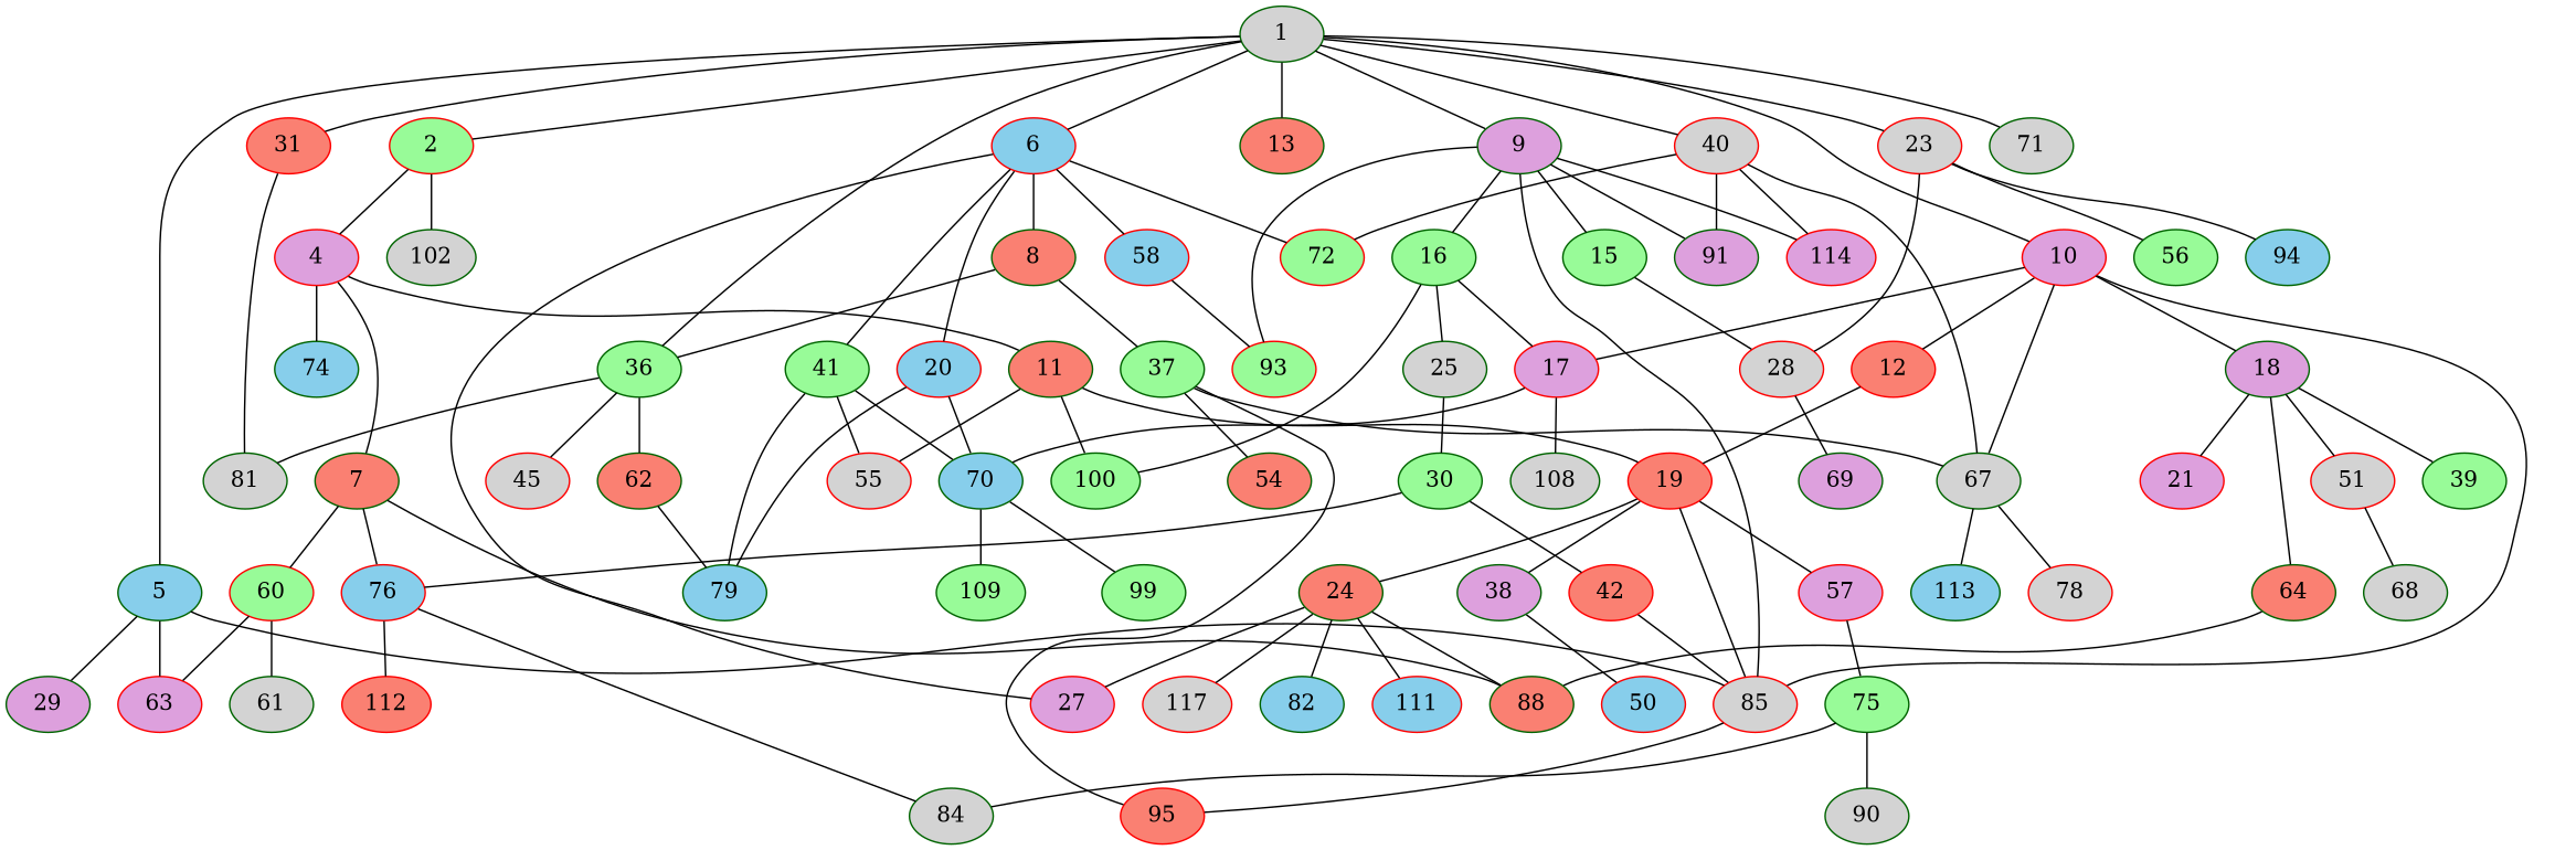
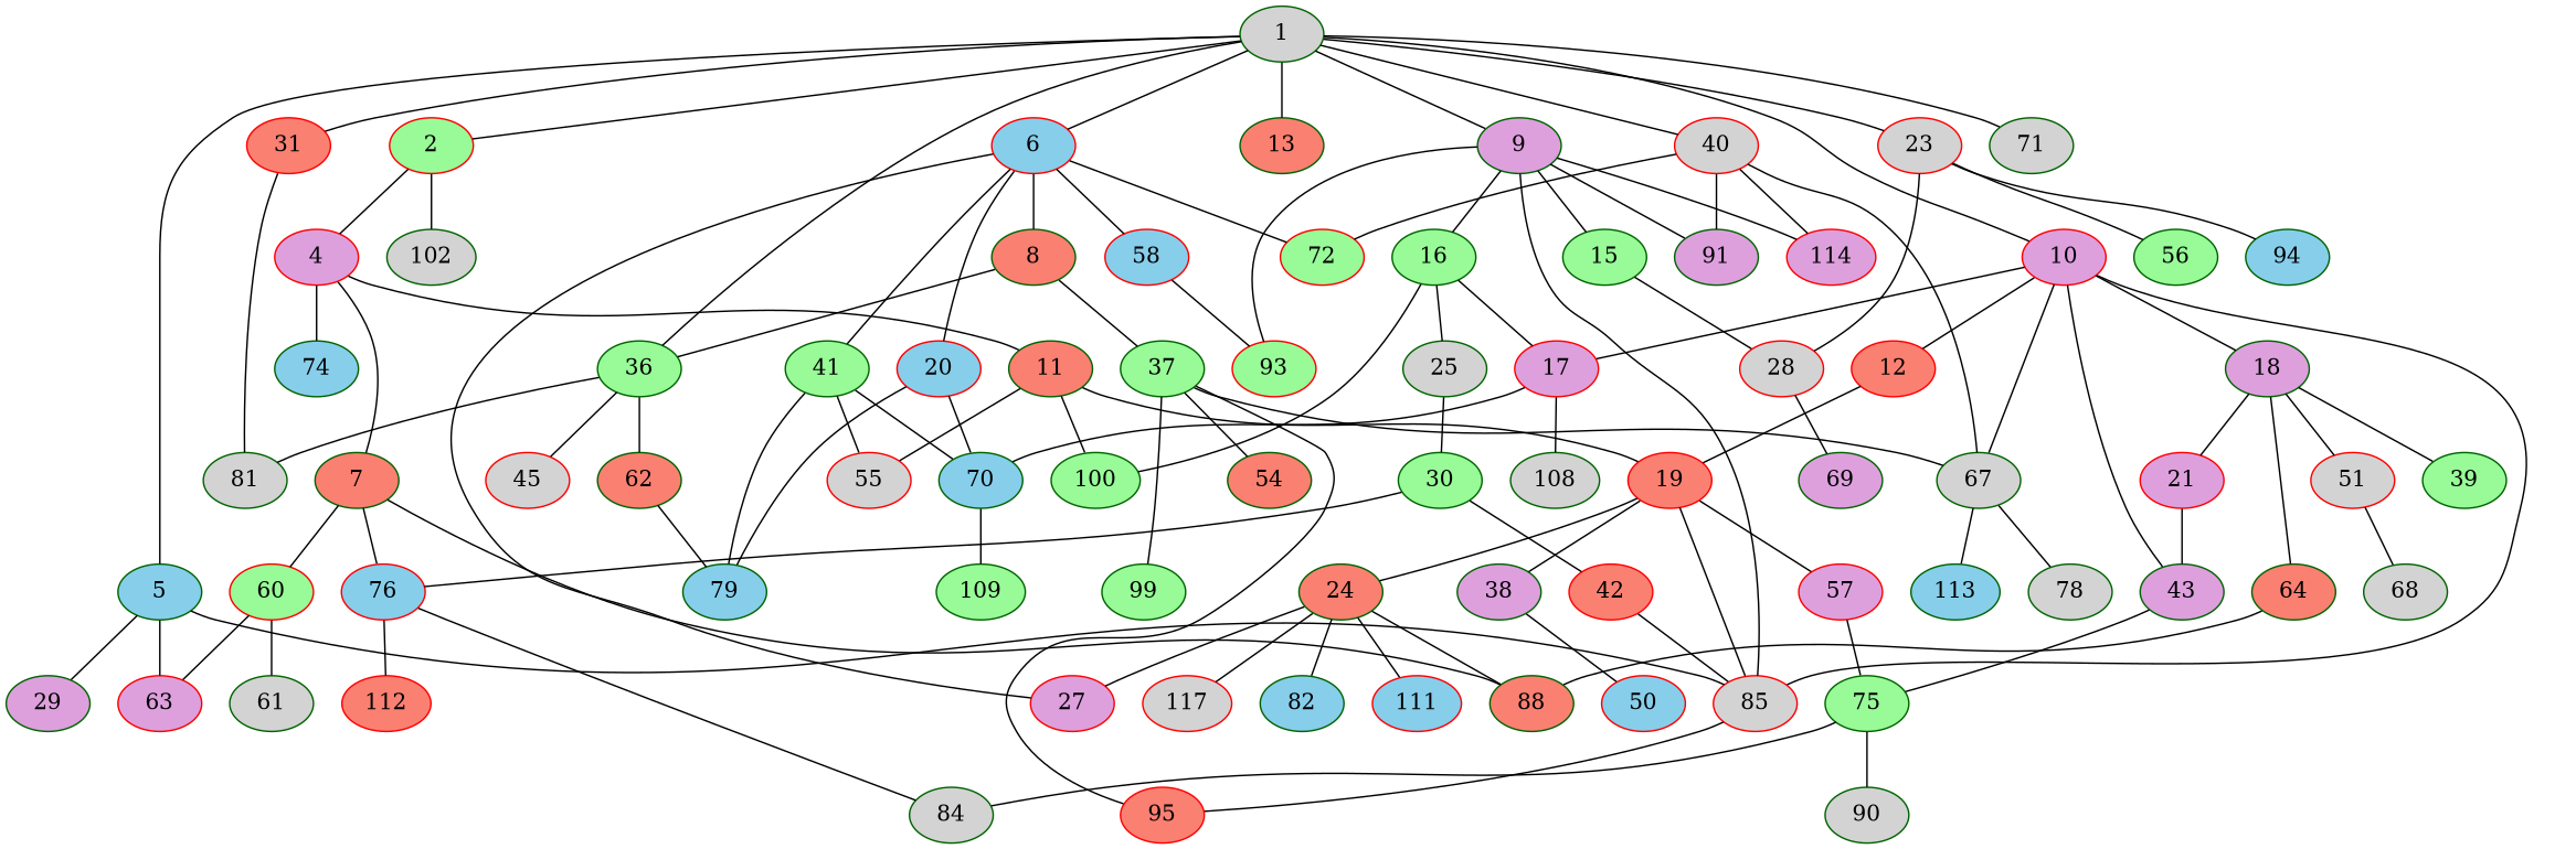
  graph {
    node [color=darkgreen fillcolor=lightgrey style=filled]
    1 [super="+3"]
    2 [color=red fillcolor=palegreen super="+89"]
    5 [fillcolor=skyblue super="+103"]
    6 [color=red fillcolor=skyblue super="+14"]
    9 [fillcolor=plum super="+66"]
    10 [color=red fillcolor=plum]
    13 [fillcolor=salmon]
    23 [color=red super="+98"]
    31 [color=red fillcolor=salmon]
    36 [fillcolor=palegreen super="+97"]
    40 [color=red super="+49"]
    71
    4 [color=red fillcolor=plum super="+53"]
    102
    29 [fillcolor=plum]
    63 [color=red fillcolor=plum]
    85 [color=red super="+87"]
    8 [fillcolor=salmon super="+22"]
    20 [color=red fillcolor=skyblue super="+46"]
    27 [color=red fillcolor=plum]
    41 [fillcolor=palegreen super="+65"]
    58 [color=red fillcolor=skyblue]
    72 [color=red fillcolor=palegreen super="+96"]
    15 [fillcolor=palegreen]
    16 [fillcolor=palegreen super="+47"]
    93 [color=red fillcolor=palegreen]
    114 [color=red fillcolor=plum]
    91 [fillcolor=plum]
    12 [color=red fillcolor=salmon]
    17 [color=red fillcolor=plum super="+26"]
    18 [fillcolor=plum super="+33"]
+   43 [fillcolor=plum]
    67 [super="+107"]
    28 [color=red super="+34"]
    56 [fillcolor=palegreen]
    94 [fillcolor=skyblue]
    81 [super="+86"]
    45 [color=red]
    62 [fillcolor=salmon super="+105"]
    7 [fillcolor=salmon super="+35"]
    11 [fillcolor=salmon super="+44"]
    74 [fillcolor=skyblue super="+77"]
    60 [color=red fillcolor=palegreen super="+80"]
    76 [color=red fillcolor=skyblue super="+83"]
    88 [fillcolor=salmon]
    19 [color=red fillcolor=salmon super="+32"]
    55 [color=red]
    100 [fillcolor=palegreen]
    95 [color=red fillcolor=salmon super="+104"]
    37 [fillcolor=palegreen]
    70 [fillcolor=skyblue super="+101"]
    79 [fillcolor=skyblue super="+92"]
    61
    84
    112 [color=red fillcolor=salmon]
    54 [fillcolor=salmon super="+118"]
    25
    108
    21 [color=red fillcolor=plum super="+110"]
    39 [fillcolor=palegreen]
    51 [color=red super="+59"]
    64 [fillcolor=salmon super="+115"]
    75 [fillcolor=palegreen super="+106"]
-   78 [color=red]
+   78
    113 [fillcolor=skyblue]
    24 [fillcolor=salmon super="+48"]
    38 [fillcolor=plum]
    57 [color=red fillcolor=plum]
    69 [fillcolor=plum]
    30 [fillcolor=palegreen super="+52"]
    99 [fillcolor=palegreen]
    109 [fillcolor=palegreen super="+116"]
    68
    82 [fillcolor=skyblue]
    111 [color=red fillcolor=skyblue]
    117 [color=red]
    50 [color=red fillcolor=skyblue]
    42 [color=red fillcolor=salmon super="+73"]
    90
    1 -- 2
    1 -- 5
    1 -- 6
    1 -- 9
    1 -- 10
    1 -- 13
    1 -- 23
    1 -- 31
    1 -- 36
    1 -- 40
    1 -- 71
    2 -- 4
    2 -- 102
    5 -- 29
    5 -- 63
    5 -- 85
    6 -- 8
    6 -- 20
    6 -- 27
    6 -- 41
    6 -- 58
    6 -- 72
    9 -- 85
    9 -- 15
    9 -- 16
    9 -- 93
    9 -- 114
    9 -- 91
    10 -- 85
    10 -- 12
    10 -- 17
    10 -- 18
+   10 -- 43
    10 -- 67
    23 -- 28
    23 -- 56
    23 -- 94
    31 -- 81
    36 -- 81
    36 -- 45
    36 -- 62
    40 -- 72
    40 -- 114
    40 -- 91
    40 -- 67
    4 -- 7
    4 -- 11
    4 -- 74
    85 -- 95
    8 -- 36
    8 -- 37
    20 -- 70
    20 -- 79
    41 -- 55
    41 -- 70
    41 -- 79
    58 -- 93
    15 -- 28
    16 -- 17
    16 -- 100
    16 -- 25
    12 -- 19
    17 -- 70
    17 -- 108
    18 -- 21
    18 -- 39
    18 -- 51
    18 -- 64
+   43 -- 75
    67 -- 78
    67 -- 113
    28 -- 69
    62 -- 79
    7 -- 60
    7 -- 76
    7 -- 88
    11 -- 19
    11 -- 55
    11 -- 100
    60 -- 63
    60 -- 61
    76 -- 84
    76 -- 112
    19 -- 85
    19 -- 24
    19 -- 38
    19 -- 57
    37 -- 67
    37 -- 95
    37 -- 54
-   70 -- 99
+   37 -- 99
    70 -- 109
    25 -- 30
+   21 -- 43
    51 -- 68
    64 -- 88
    75 -- 84
    75 -- 90
    24 -- 27
    24 -- 88
    24 -- 82
    24 -- 111
    24 -- 117
    38 -- 50
    57 -- 75
    30 -- 76
    30 -- 42
    42 -- 85
  }
